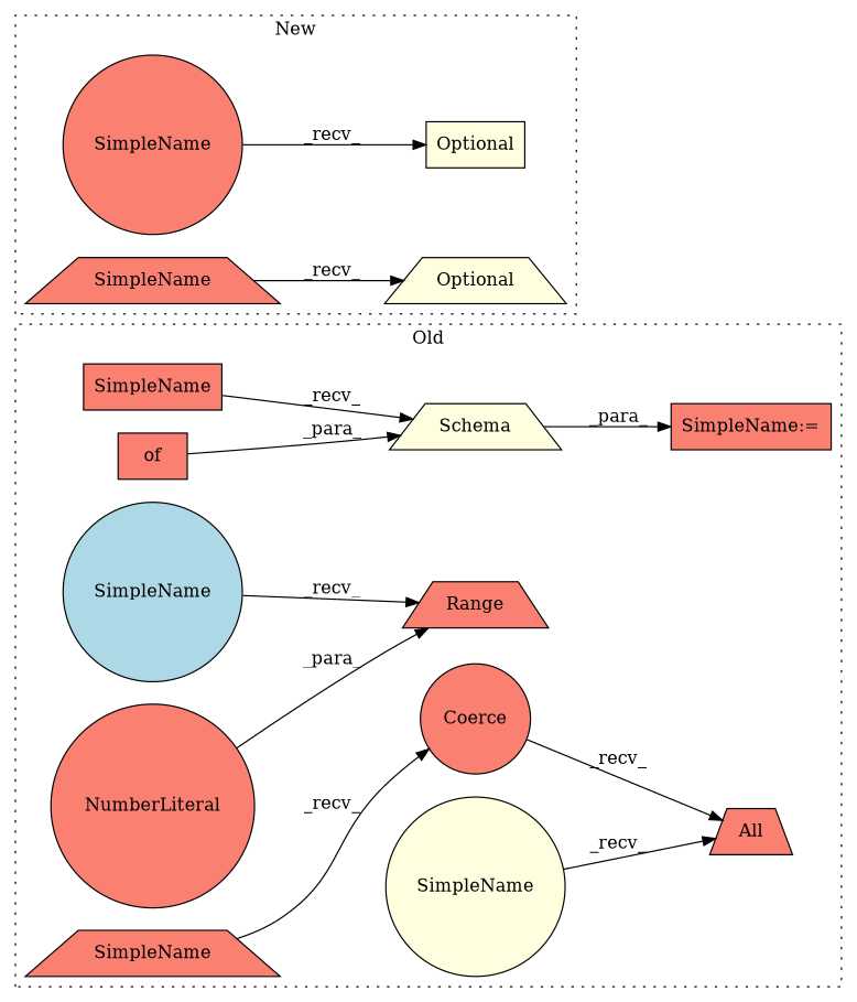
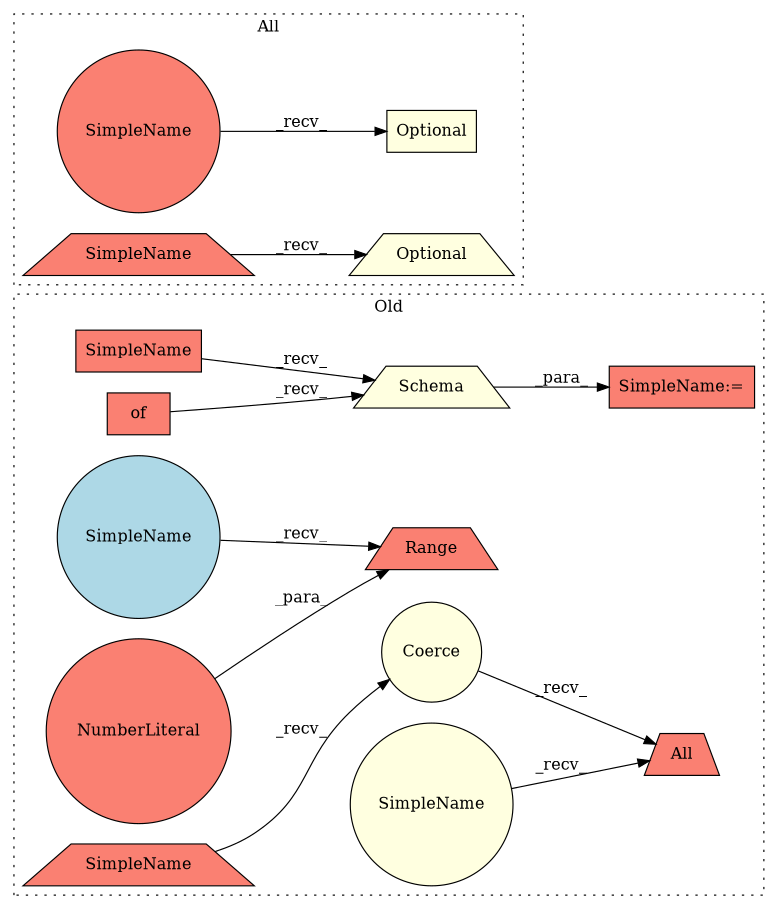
  digraph {
    rankdir=LR
    node [a=32 fillcolor=salmon l=10 shape=trapezium style=filled]
    n1 [l="6,1" label=Range s="2418,2425"]
    n2 [l="4,1" label=All s="2380,2426"]
    n3 [a=34 l=1 label=NumberLiteral s=2424 shape=circle]
-   n4 [l="7,1" label=Coerce s="2395,2405" shape=circle]
+   n4 [fillcolor=lightyellow l="7,1" label=Coerce s="2395,2405" shape=circle]
    n5 [fillcolor=lightyellow l="7,1" label=Schema s="1784,1896"]
    n6 [l="3,1" label=of s="1795,1895" shape=box]
    n7 [a=7 l=1 label="SimpleName:=" s=1772 shape=box]
    n8 [a=42 label=SimpleName s=1773 shape=box]
    n9 [a=42 fillcolor=lightblue label=SimpleName s=2407 shape=circle]
    n10 [a=42 fillcolor=lightyellow label=SimpleName s=2369 shape=circle]
    n11 [a=42 label=SimpleName s=2384]
    n12 [fillcolor=lightyellow l="9,1" label=Optional s="4981,5019" shape=box]
    n13 [fillcolor=lightyellow l="9,1" label=Optional s="3910,3953"]
    n14 [a=42 label=SimpleName s=4970 shape=circle]
    n15 [a=42 label=SimpleName s=3899]
    subgraph cluster_1 {
      label=Old
      style=dotted
      n1
      n2
      n3
      n4
      n5
      n6
      n7
      n8
      n9
      n10
      n11
    }
    subgraph cluster_2 {
-     label=New
+     label=All
      style=dotted
      n12
      n13
      n14
      n15
    }
    n3 -> n1 [label=_para_]
    n4 -> n2 [label=_recv_]
    n5 -> n7 [label=_para_]
-   n6 -> n5 [label=_para_]
+   n6 -> n5 [label=_recv_]
    n8 -> n5 [label=_recv_]
    n9 -> n1 [label=_recv_]
    n10 -> n2 [label=_recv_]
    n11 -> n4 [label=_recv_]
    n14 -> n12 [label=_recv_]
    n15 -> n13 [label=_recv_]
  }
